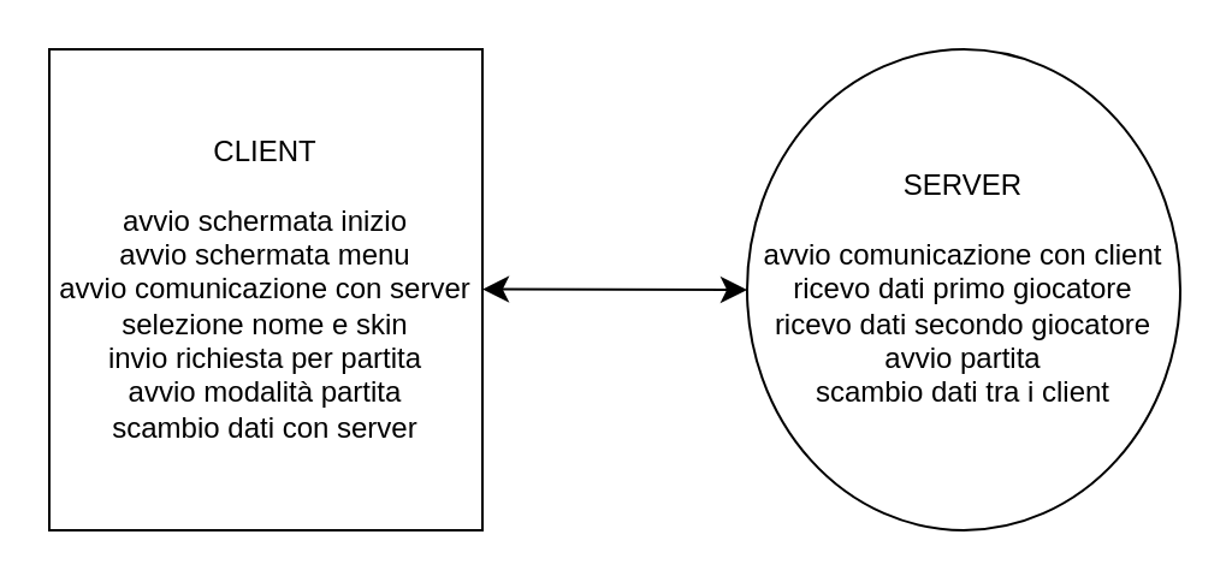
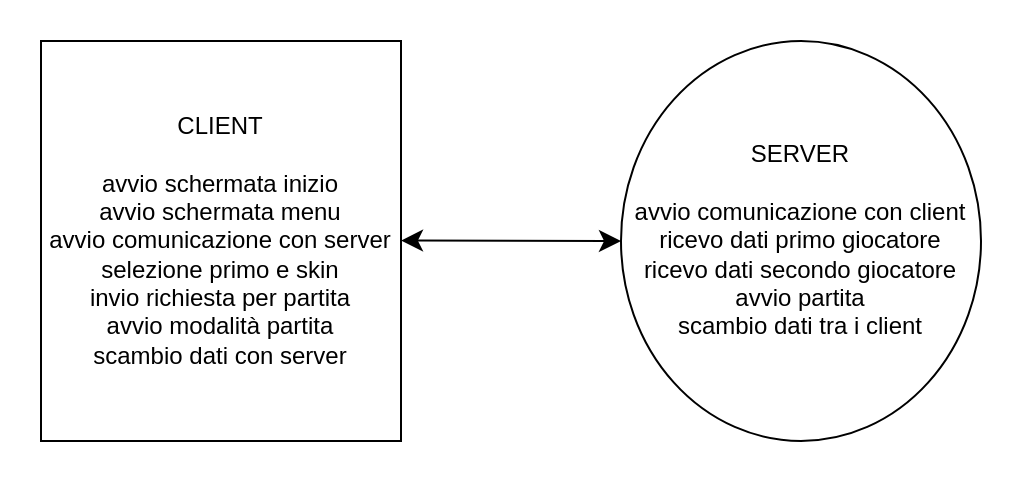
  <mxCell id="0" />
  <mxCell id="1" parent="0" />
- <mxCell id="2" value="CLIENT&lt;br&gt;&lt;br&gt;avvio schermata inizio&lt;br&gt;avvio schermata menu&lt;br&gt;avvio comunicazione con server&lt;br&gt;selezione nome e skin&lt;br&gt;invio richiesta per partita&lt;br&gt;avvio modalità partita&lt;br&gt;scambio dati con server" style="rounded=0;whiteSpace=wrap;html=1;" vertex="1" parent="1"><mxGeometry x="20" y="20" width="180" height="200" as="geometry" /></mxCell>
+ <mxCell id="2" value="CLIENT&lt;br&gt;&lt;br&gt;avvio schermata inizio&lt;br&gt;avvio schermata menu&lt;br&gt;avvio comunicazione con server&lt;br&gt;selezione primo e skin&lt;br&gt;invio richiesta per partita&lt;br&gt;avvio modalità partita&lt;br&gt;scambio dati con server" style="rounded=0;whiteSpace=wrap;html=1;" vertex="1" parent="1"><mxGeometry x="20" y="20" width="180" height="200" as="geometry" /></mxCell>
  <mxCell id="3" value="SERVER&lt;br&gt;&lt;br&gt;avvio comunicazione con client&lt;br&gt;ricevo dati primo giocatore&lt;br&gt;ricevo dati secondo giocatore&lt;br&gt;avvio partita&lt;br&gt;scambio dati tra i client" style="ellipse;whiteSpace=wrap;html=1;" vertex="1" parent="1"><mxGeometry x="310" y="20" width="180" height="200" as="geometry" /></mxCell>
  <mxCell id="4" value="" style="endArrow=classic;startArrow=classic;html=1;rounded=0;fontSize=12;startSize=8;endSize=8;curved=1;entryX=0;entryY=0.5;entryDx=0;entryDy=0;" edge="1" parent="1" target="3"><mxGeometry width="50" height="50" relative="1" as="geometry"><mxPoint x="200" y="119.78" as="sourcePoint" /><mxPoint x="300" y="119.78" as="targetPoint" /></mxGeometry></mxCell>
